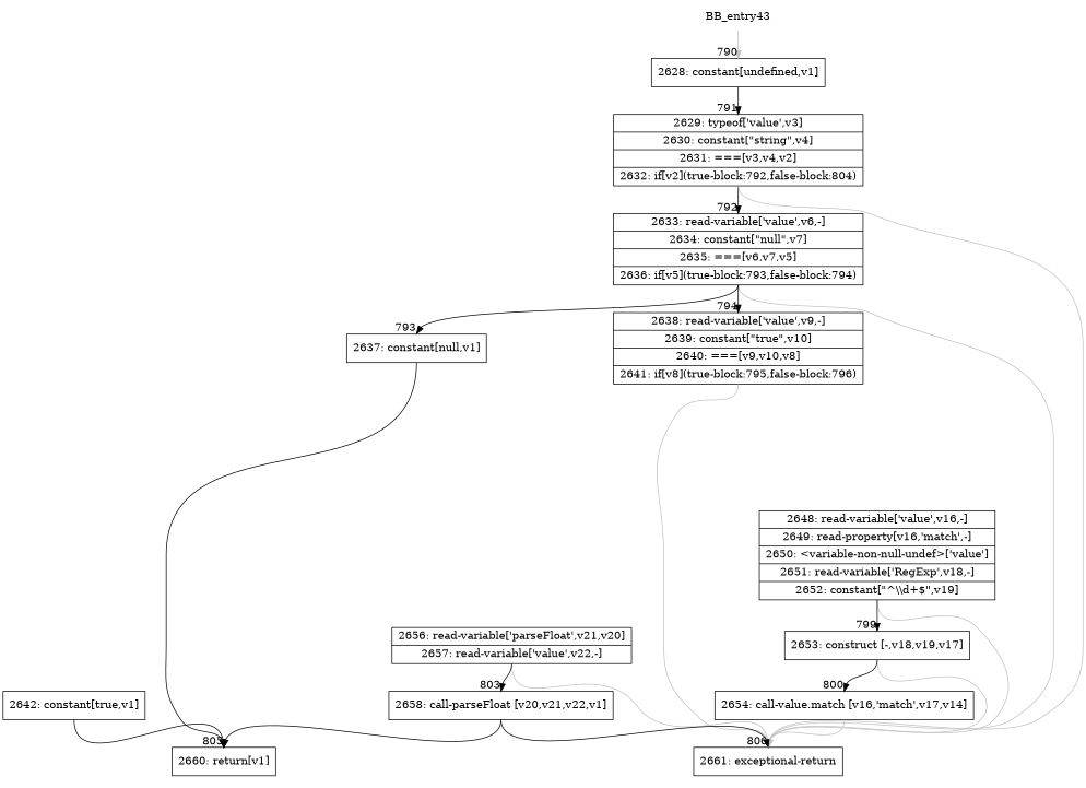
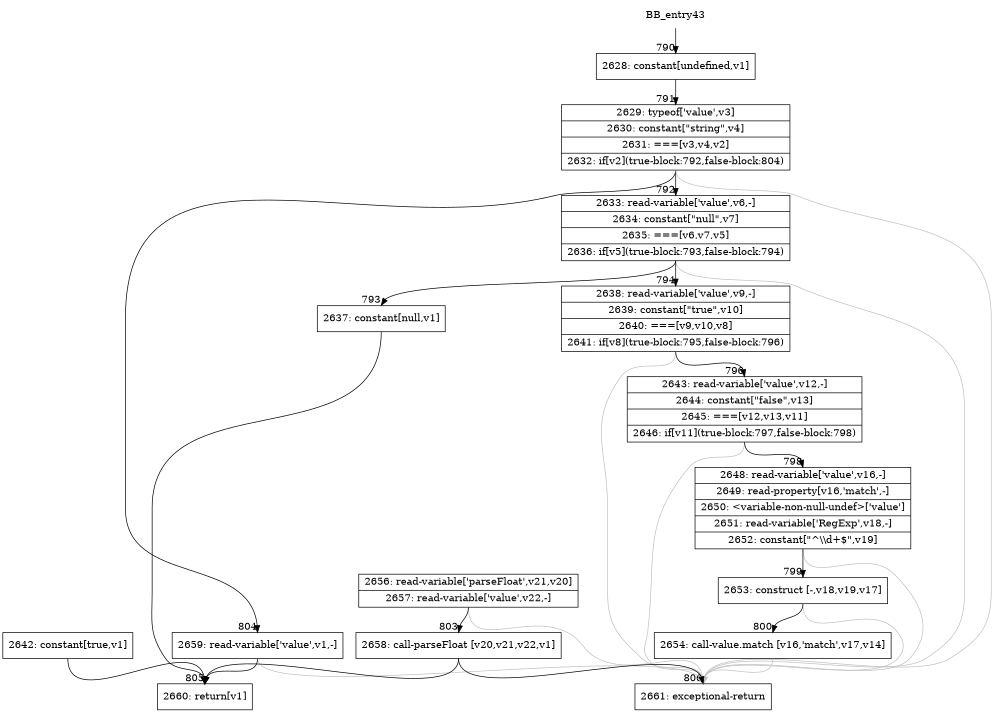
  digraph {
    rankdir=TD
    node [shape=record]
    edge [headport=n tailport=s]
    n1 [label=BB_entry43 shape=none]
    n2 [label="{2628: constant[undefined,v1]}"]
    n3 [label="{2629: typeof['value',v3]|2630: constant[\"string\",v4]|2631: ===[v3,v4,v2]|2632: if[v2](true-block:792,false-block:804)}"]
    n4 [label="{2633: read-variable['value',v6,-]|2634: constant[\"null\",v7]|2635: ===[v6,v7,v5]|2636: if[v5](true-block:793,false-block:794)}"]
+   n5 [label="{2659: read-variable['value',v1,-]}"]
    n6 [label="{2661: exceptional-return}"]
    n7 [label="{2637: constant[null,v1]}"]
    n8 [label="{2638: read-variable['value',v9,-]|2639: constant[\"true\",v10]|2640: ===[v9,v10,v8]|2641: if[v8](true-block:795,false-block:796)}"]
    n9 [label="{2660: return[v1]}"]
+   n10 [label="{2643: read-variable['value',v12,-]|2644: constant[\"false\",v13]|2645: ===[v12,v13,v11]|2646: if[v11](true-block:797,false-block:798)}"]
    n11 [label="{2642: constant[true,v1]}"]
    n12 [label="{2648: read-variable['value',v16,-]|2649: read-property[v16,'match',-]|2650: \<variable-non-null-undef\>['value']|2651: read-variable['RegExp',v18,-]|2652: constant[\"^\\\\d+$\",v19]}"]
    n13 [label="{2653: construct [-,v18,v19,v17]}"]
    n14 [label="{2654: call-value.match [v16,'match',v17,v14]}"]
    n15 [label="{2656: read-variable['parseFloat',v21,v20]|2657: read-variable['value',v22,-]}"]
    n16 [label="{2658: call-parseFloat [v20,v21,v22,v1]}"]
-   n1 -> n2 [headlabel="    790" color=gray]
+   n1 -> n2 [headlabel="    790"]
    n2 -> n3 [headlabel="      791"]
    n3 -> n4 [headlabel="      792"]
+   n3 -> n5 [headlabel="      804"]
    n3 -> n6 [color=gray headlabel="      806"]
    n4 -> n6 [color=gray]
    n4 -> n7 [headlabel="      793"]
    n4 -> n8 [headlabel="      794"]
+   n5 -> n6 [color=gray]
+   n5 -> n9
    n7 -> n9 [headlabel="      805"]
    n8 -> n6 [color=gray]
+   n8 -> n10 [headlabel="      796"]
+   n10 -> n6 [color=gray]
+   n10 -> n12 [headlabel="      798"]
    n11 -> n9
    n12 -> n6 [color=gray]
    n12 -> n13 [headlabel="      799"]
    n13 -> n6 [color=gray]
    n13 -> n14 [headlabel="      800"]
    n14 -> n6 [color=gray]
    n15 -> n6 [color=gray]
    n15 -> n16 [headlabel="      803"]
    n16 -> n6 [color=black]
    n16 -> n9
  }
